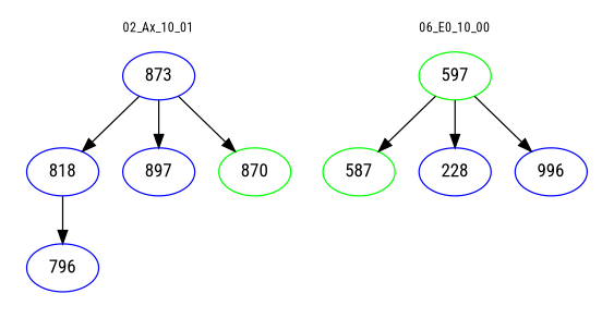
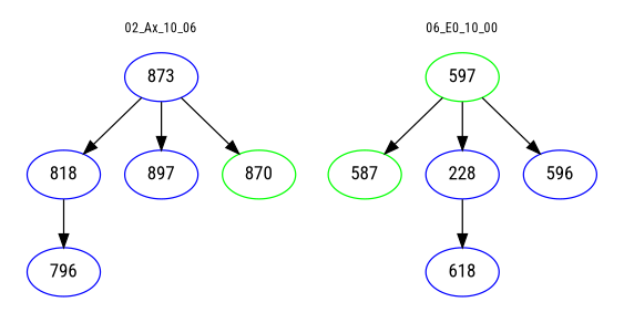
  digraph {
    fontname="Roboto Condensed"
    node [color=blue fontname="Roboto Condensed"]
    edge [color=black fontname="Roboto Condensed"]
    n1 [label=873]
    n2 [label=818]
    n3 [label=897]
    n4 [color=green label=870]
    n5 [label=796]
    n6 [color=green label=597]
    n7 [color=green label=587]
    n8 [label=228]
-   n9 [label=996]
+   n9 [label=596]
+   n10 [label=618]
    subgraph cluster_1 {
      color=white
      fontsize=10
-     label="02_Ax_10_01"
+     label="02_Ax_10_06"
      n1
      n2
      n3
      n4
      n5
    }
    subgraph cluster_2 {
      color=white
      fontsize=10
      label="06_E0_10_00"
      n6
      n7
      n8
      n9
+     n10
    }
    n1 -> n2
    n1 -> n3
    n1 -> n4
    n2 -> n5
    n6 -> n7
    n6 -> n8
    n6 -> n9
+   n8 -> n10
  }
